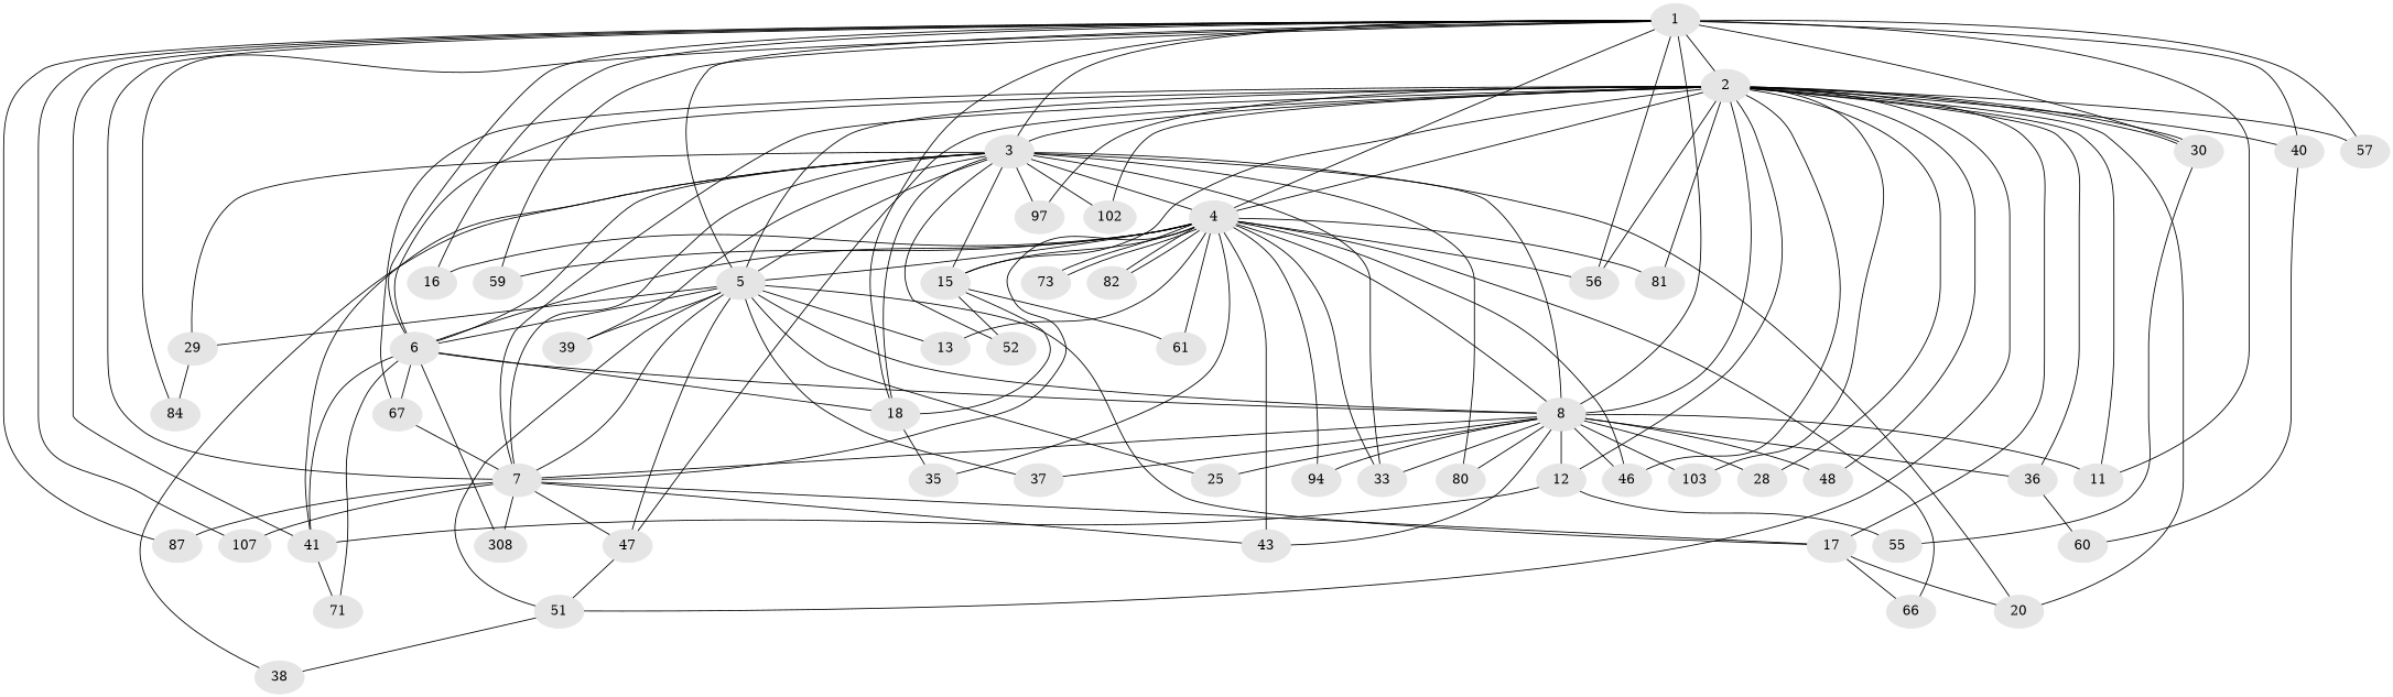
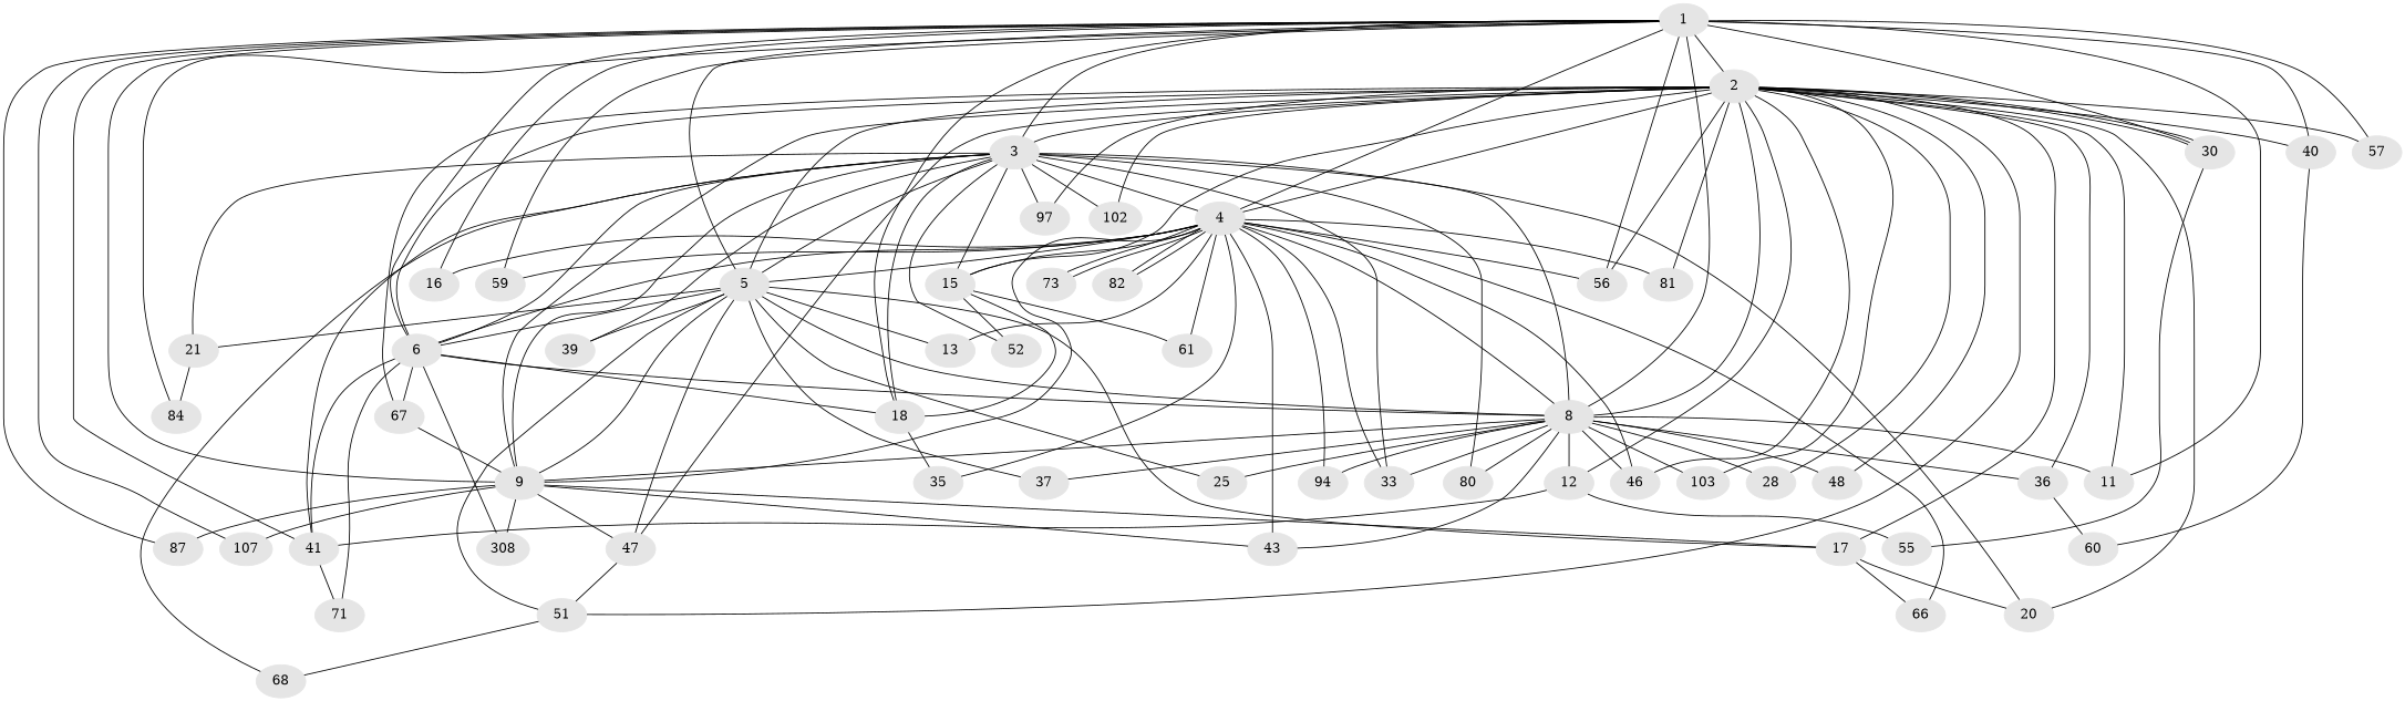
  graph {
    fontname="DejaVu Serif"
    node [color=gray90 fontname="DejaVu Serif" style=filled]
    edge [fontname="DejaVu Serif"]
    1 [super="+53+64"]
    2 [super="+29+62+101+10+19"]
    3 [super="+7"]
    4 [super="+32+23+38+26"]
    5
    6
    8 [super="+14"]
-   9 [label=7]
+   9
    11
    16
    18
    30
    40 [super="+77+100"]
    41 [super="+45"]
    56 [super="+79"]
    57
    59
    84
    87
    107
    12
    15 [super="+22"]
    17
    20
    28
    36
    46 [super="+90"]
    47 [super="+65"]
    48
    51 [super="+70"]
    67
    81 [super="+89"]
    97
    102
    103
-   21 [label=29]
+   21
    33 [super="+76"]
    39
    52
-   68 [label=38]
+   68
    80
    13
    35
    43 [super="+50"]
    61
    66
    73
    82
    94
    25
    37
    71
    n53 [label=308]
    55
    60
    1 -- 2 [weight=8]
    1 -- 3 [weight=2]
    1 -- 4
    1 -- 5
    1 -- 6
    1 -- 8 [weight=4]
    1 -- 9
    1 -- 11
    1 -- 16
    1 -- 18
    1 -- 30
    1 -- 40 [weight=2]
    1 -- 41
    1 -- 56
    1 -- 57
    1 -- 59
    1 -- 84
    1 -- 87
    1 -- 107
    2 -- 3 [weight=5]
    2 -- 4 [weight=4]
    2 -- 5 [weight=5]
    2 -- 6 [weight=3]
    2 -- 8 [weight=5]
    2 -- 9 [weight=3]
    2 -- 11
    2 -- 30
    2 -- 30
    2 -- 40 [weight=5]
    2 -- 56
    2 -- 57
    2 -- 12
    2 -- 15 [weight=3]
    2 -- 17
    2 -- 20 [weight=2]
    2 -- 28
    2 -- 36 [weight=2]
    2 -- 46
    2 -- 47
    2 -- 48
    2 -- 51
    2 -- 67
    2 -- 81 [weight=2]
    2 -- 97
    2 -- 102
    2 -- 103
    3 -- 4 [weight=3]
    3 -- 5 [weight=2]
    3 -- 6 [weight=2]
    3 -- 8 [weight=2]
    3 -- 9 [weight=2]
    3 -- 18
    3 -- 41
    3 -- 15
    3 -- 20
    3 -- 97
    3 -- 102
    3 -- 21
    3 -- 33
    3 -- 39
    3 -- 52
    3 -- 68
    3 -- 80
    4 -- 5 [weight=3]
    4 -- 6
    4 -- 8
    4 -- 9 [weight=2]
    4 -- 16
    4 -- 56
    4 -- 59
    4 -- 15 [weight=2]
    4 -- 46
    4 -- 81
    4 -- 33 [weight=2]
    4 -- 13
    4 -- 35
    4 -- 43
    4 -- 61
    4 -- 66
    4 -- 73
    4 -- 73
    4 -- 82
    4 -- 82
    4 -- 94
    5 -- 6
    5 -- 8
    5 -- 9
    5 -- 17
    5 -- 47
    5 -- 51
    5 -- 21
    5 -- 39
    5 -- 13
    5 -- 25
    5 -- 37
    6 -- 8
    6 -- 18
    6 -- 41
    6 -- 67
    6 -- 71
    6 -- n53
    8 -- 9
    8 -- 11
    8 -- 12
    8 -- 28
    8 -- 36
    8 -- 46
    8 -- 48
    8 -- 103
    8 -- 33
    8 -- 80
    8 -- 43
    8 -- 94
    8 -- 25
    8 -- 37
    9 -- 87
    9 -- 107
    9 -- 17
    9 -- 47
    9 -- 43
    9 -- n53
    18 -- 35
    30 -- 55
    40 -- 60
    41 -- 71
    12 -- 41
    12 -- 55
    15 -- 18
    15 -- 52
    15 -- 61
    17 -- 20
    17 -- 66
    36 -- 60
    47 -- 51
    51 -- 68
    67 -- 9
    21 -- 84
  }
